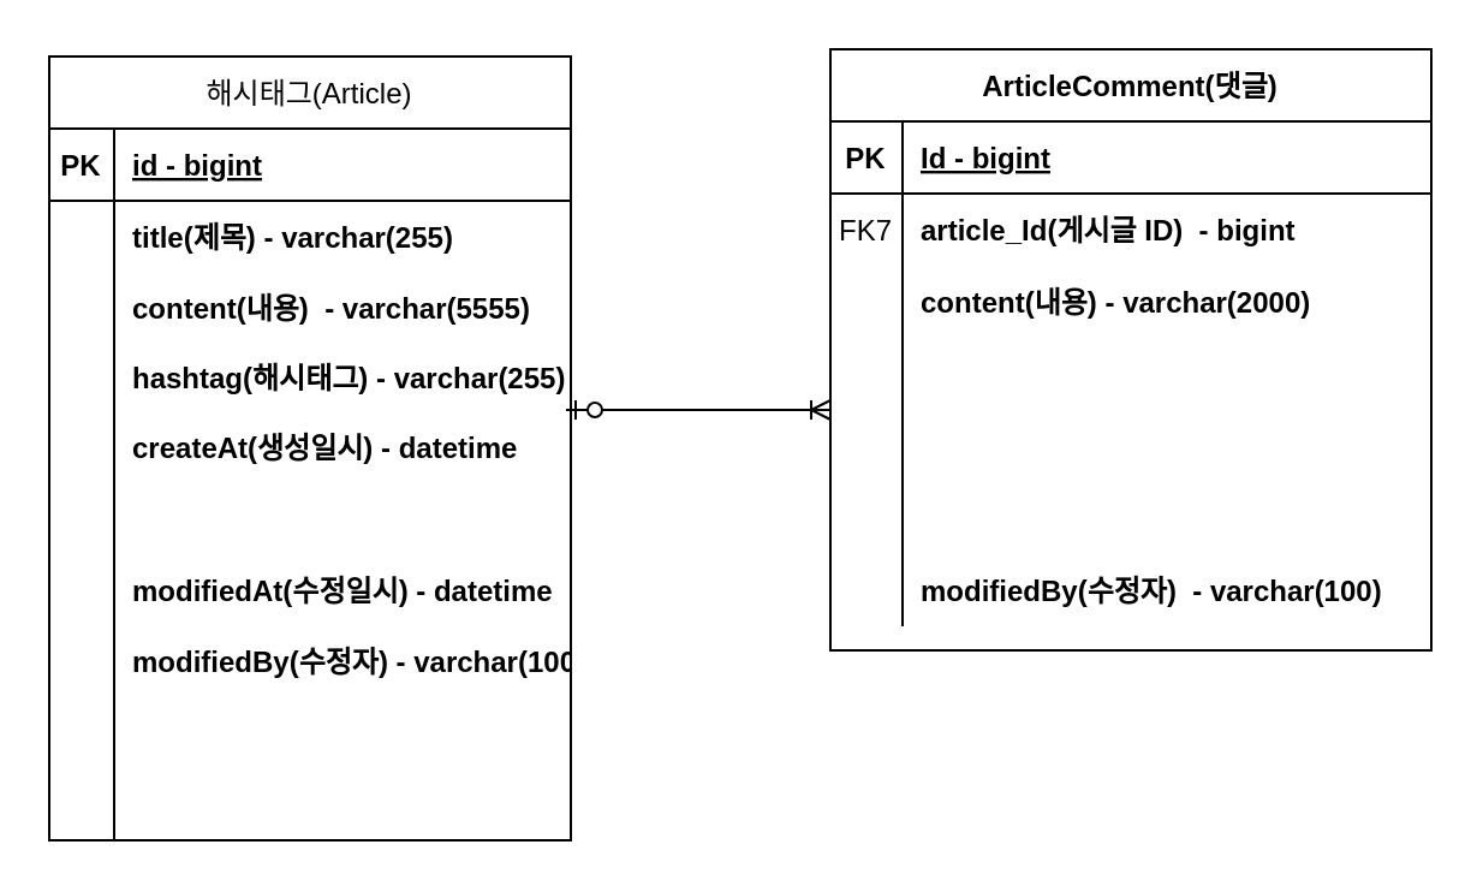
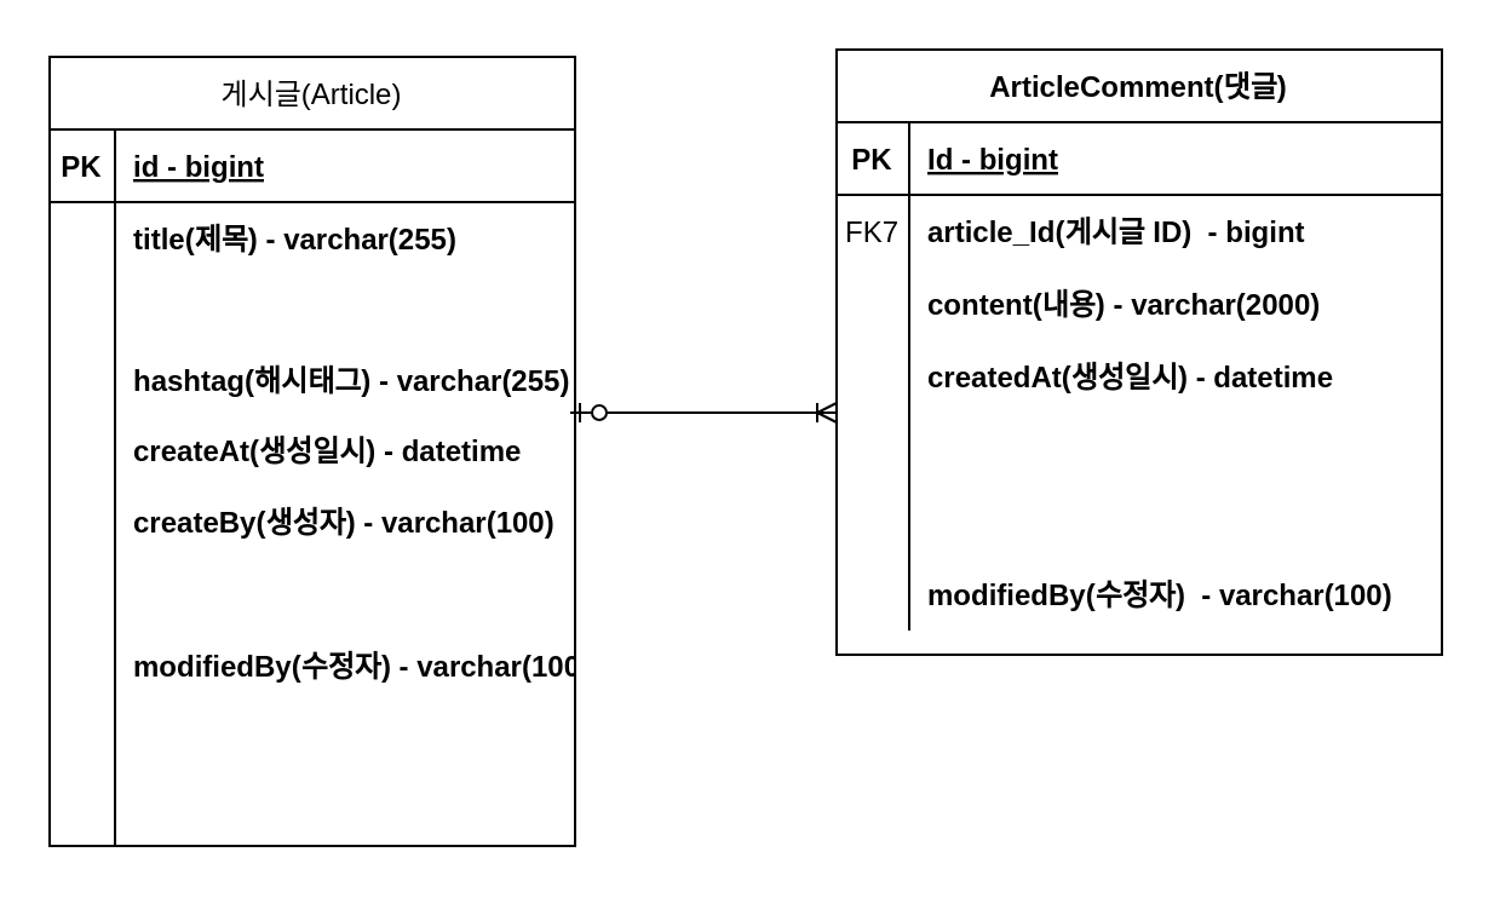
  <mxCell id="0" />
  <mxCell id="1" parent="0" />
  <mxCell id="2" value="ArticleComment(댓글)" style="shape=table;startSize=30;container=1;collapsible=1;childLayout=tableLayout;fixedRows=1;rowLines=0;fontStyle=1;align=center;resizeLast=1;" parent="1" vertex="1"><mxGeometry x="345" y="20" width="250" height="250" as="geometry" /></mxCell>
  <mxCell id="3" value="" style="shape=partialRectangle;collapsible=0;dropTarget=0;pointerEvents=0;fillColor=none;points=[[0,0.5],[1,0.5]];portConstraint=eastwest;top=0;left=0;right=0;bottom=1;" parent="2" vertex="1"><mxGeometry y="30" width="250" height="30" as="geometry" /></mxCell>
  <mxCell id="4" value="PK" style="shape=partialRectangle;overflow=hidden;connectable=0;fillColor=none;top=0;left=0;bottom=0;right=0;fontStyle=1;" parent="3" vertex="1"><mxGeometry width="30" height="30" as="geometry"><mxRectangle width="30" height="30" as="alternateBounds" /></mxGeometry></mxCell>
  <mxCell id="5" value="Id - bigint" style="shape=partialRectangle;overflow=hidden;connectable=0;fillColor=none;top=0;left=0;bottom=0;right=0;align=left;spacingLeft=6;fontStyle=5;" parent="3" vertex="1"><mxGeometry x="30" width="220" height="30" as="geometry"><mxRectangle width="220" height="30" as="alternateBounds" /></mxGeometry></mxCell>
  <mxCell id="6" value="" style="shape=partialRectangle;collapsible=0;dropTarget=0;pointerEvents=0;fillColor=none;points=[[0,0.5],[1,0.5]];portConstraint=eastwest;top=0;left=0;right=0;bottom=0;" parent="2" vertex="1"><mxGeometry y="60" width="250" height="30" as="geometry" /></mxCell>
  <mxCell id="7" value="FK7" style="shape=partialRectangle;overflow=hidden;connectable=0;fillColor=none;top=0;left=0;bottom=0;right=0;" parent="6" vertex="1"><mxGeometry width="30" height="30" as="geometry"><mxRectangle width="30" height="30" as="alternateBounds" /></mxGeometry></mxCell>
  <mxCell id="8" value="article_Id(게시글 ID)  - bigint" style="shape=partialRectangle;overflow=hidden;connectable=0;fillColor=none;top=0;left=0;bottom=0;right=0;align=left;spacingLeft=6;fontStyle=1" parent="6" vertex="1"><mxGeometry x="30" width="220" height="30" as="geometry"><mxRectangle width="220" height="30" as="alternateBounds" /></mxGeometry></mxCell>
  <mxCell id="9" value="" style="shape=partialRectangle;collapsible=0;dropTarget=0;pointerEvents=0;fillColor=none;points=[[0,0.5],[1,0.5]];portConstraint=eastwest;top=0;left=0;right=0;bottom=0;" parent="2" vertex="1"><mxGeometry y="90" width="250" height="30" as="geometry" /></mxCell>
  <mxCell id="10" value="" style="shape=partialRectangle;overflow=hidden;connectable=0;fillColor=none;top=0;left=0;bottom=0;right=0;" parent="9" vertex="1"><mxGeometry width="30" height="30" as="geometry"><mxRectangle width="30" height="30" as="alternateBounds" /></mxGeometry></mxCell>
  <mxCell id="11" value="content(내용) - varchar(2000)" style="shape=partialRectangle;overflow=hidden;connectable=0;fillColor=none;top=0;left=0;bottom=0;right=0;align=left;spacingLeft=6;fontStyle=1" parent="9" vertex="1"><mxGeometry x="30" width="220" height="30" as="geometry"><mxRectangle width="220" height="30" as="alternateBounds" /></mxGeometry></mxCell>
  <mxCell id="12" value="" style="shape=partialRectangle;collapsible=0;dropTarget=0;pointerEvents=0;fillColor=none;points=[[0,0.5],[1,0.5]];portConstraint=eastwest;top=0;left=0;right=0;bottom=0;" vertex="1" parent="2"><mxGeometry y="120" width="250" height="30" as="geometry" /></mxCell>
  <mxCell id="13" value="" style="shape=partialRectangle;overflow=hidden;connectable=0;fillColor=none;top=0;left=0;bottom=0;right=0;" vertex="1" parent="12"><mxGeometry width="30" height="30" as="geometry"><mxRectangle width="30" height="30" as="alternateBounds" /></mxGeometry></mxCell>
+ <mxCell id="14" value="createdAt(생성일시) - datetime" style="shape=partialRectangle;overflow=hidden;connectable=0;fillColor=none;top=0;left=0;bottom=0;right=0;align=left;spacingLeft=6;fontStyle=1" vertex="1" parent="12"><mxGeometry x="30" width="220" height="30" as="geometry"><mxRectangle width="220" height="30" as="alternateBounds" /></mxGeometry></mxCell>
  <mxCell id="15" value="" style="shape=partialRectangle;collapsible=0;dropTarget=0;pointerEvents=0;fillColor=none;points=[[0,0.5],[1,0.5]];portConstraint=eastwest;top=0;left=0;right=0;bottom=0;" vertex="1" parent="2"><mxGeometry y="150" width="250" height="30" as="geometry" /></mxCell>
  <mxCell id="16" value="                " style="shape=partialRectangle;overflow=hidden;connectable=0;fillColor=none;top=0;left=0;bottom=0;right=0;" vertex="1" parent="15"><mxGeometry width="30" height="30" as="geometry"><mxRectangle width="30" height="30" as="alternateBounds" /></mxGeometry></mxCell>
  <mxCell id="17" value="" style="shape=partialRectangle;collapsible=0;dropTarget=0;pointerEvents=0;fillColor=none;points=[[0,0.5],[1,0.5]];portConstraint=eastwest;top=0;left=0;right=0;bottom=0;" vertex="1" parent="2"><mxGeometry y="180" width="250" height="30" as="geometry" /></mxCell>
  <mxCell id="18" value="                " style="shape=partialRectangle;overflow=hidden;connectable=0;fillColor=none;top=0;left=0;bottom=0;right=0;" vertex="1" parent="17"><mxGeometry width="30" height="30" as="geometry"><mxRectangle width="30" height="30" as="alternateBounds" /></mxGeometry></mxCell>
  <mxCell id="19" value="" style="shape=partialRectangle;collapsible=0;dropTarget=0;pointerEvents=0;fillColor=none;points=[[0,0.5],[1,0.5]];portConstraint=eastwest;top=0;left=0;right=0;bottom=0;" vertex="1" parent="2"><mxGeometry y="210" width="250" height="30" as="geometry" /></mxCell>
  <mxCell id="20" value="                " style="shape=partialRectangle;overflow=hidden;connectable=0;fillColor=none;top=0;left=0;bottom=0;right=0;" vertex="1" parent="19"><mxGeometry width="30" height="30" as="geometry"><mxRectangle width="30" height="30" as="alternateBounds" /></mxGeometry></mxCell>
  <mxCell id="21" value="modifiedBy(수정자)  - varchar(100)" style="shape=partialRectangle;overflow=hidden;connectable=0;fillColor=none;top=0;left=0;bottom=0;right=0;align=left;spacingLeft=6;fontStyle=1" vertex="1" parent="19"><mxGeometry x="30" width="220" height="30" as="geometry"><mxRectangle width="220" height="30" as="alternateBounds" /></mxGeometry></mxCell>
- <mxCell id="22" value="해시태그(Article)" style="shape=table;startSize=30;container=1;collapsible=1;childLayout=tableLayout;fixedRows=1;rowLines=0;fontStyle=0;align=center;resizeLast=1;" parent="1" vertex="1"><mxGeometry x="20" y="23" width="217" height="326" as="geometry" /></mxCell>
+ <mxCell id="22" value="게시글(Article)" style="shape=table;startSize=30;container=1;collapsible=1;childLayout=tableLayout;fixedRows=1;rowLines=0;fontStyle=0;align=center;resizeLast=1;" parent="1" vertex="1"><mxGeometry x="20" y="23" width="217" height="326" as="geometry" /></mxCell>
  <mxCell id="23" value="" style="shape=partialRectangle;collapsible=0;dropTarget=0;pointerEvents=0;fillColor=none;points=[[0,0.5],[1,0.5]];portConstraint=eastwest;top=0;left=0;right=0;bottom=1;" parent="22" vertex="1"><mxGeometry y="30" width="217" height="30" as="geometry" /></mxCell>
  <mxCell id="24" value="PK" style="shape=partialRectangle;overflow=hidden;connectable=0;fillColor=none;top=0;left=0;bottom=0;right=0;fontStyle=1;" parent="23" vertex="1"><mxGeometry width="27" height="30" as="geometry"><mxRectangle width="27" height="30" as="alternateBounds" /></mxGeometry></mxCell>
  <mxCell id="25" value="id - bigint" style="shape=partialRectangle;overflow=hidden;connectable=0;fillColor=none;top=0;left=0;bottom=0;right=0;align=left;spacingLeft=6;fontStyle=5;" parent="23" vertex="1"><mxGeometry x="27" width="190" height="30" as="geometry"><mxRectangle width="190" height="30" as="alternateBounds" /></mxGeometry></mxCell>
  <mxCell id="26" value="" style="shape=partialRectangle;collapsible=0;dropTarget=0;pointerEvents=0;fillColor=none;points=[[0,0.5],[1,0.5]];portConstraint=eastwest;top=0;left=0;right=0;bottom=0;" parent="22" vertex="1"><mxGeometry y="60" width="217" height="30" as="geometry" /></mxCell>
  <mxCell id="27" value="" style="shape=partialRectangle;overflow=hidden;connectable=0;fillColor=none;top=0;left=0;bottom=0;right=0;" parent="26" vertex="1"><mxGeometry width="27" height="30" as="geometry"><mxRectangle width="27" height="30" as="alternateBounds" /></mxGeometry></mxCell>
  <mxCell id="28" value="title(제목) - varchar(255)" style="shape=partialRectangle;overflow=hidden;connectable=0;fillColor=none;top=0;left=0;bottom=0;right=0;align=left;spacingLeft=6;fontStyle=1" parent="26" vertex="1"><mxGeometry x="27" width="190" height="30" as="geometry"><mxRectangle width="190" height="30" as="alternateBounds" /></mxGeometry></mxCell>
  <mxCell id="29" value="" style="shape=partialRectangle;collapsible=0;dropTarget=0;pointerEvents=0;fillColor=none;points=[[0,0.5],[1,0.5]];portConstraint=eastwest;top=0;left=0;right=0;bottom=0;" vertex="1" parent="22"><mxGeometry y="90" width="217" height="29" as="geometry" /></mxCell>
  <mxCell id="30" value="" style="shape=partialRectangle;overflow=hidden;connectable=0;fillColor=none;top=0;left=0;bottom=0;right=0;" vertex="1" parent="29"><mxGeometry width="27" height="29" as="geometry"><mxRectangle width="27" height="29" as="alternateBounds" /></mxGeometry></mxCell>
- <mxCell id="31" value="content(내용)  - varchar(5555)" style="shape=partialRectangle;overflow=hidden;connectable=0;fillColor=none;top=0;left=0;bottom=0;right=0;align=left;spacingLeft=6;fontStyle=1" vertex="1" parent="29"><mxGeometry x="27" width="190" height="29" as="geometry"><mxRectangle width="190" height="29" as="alternateBounds" /></mxGeometry></mxCell>
  <mxCell id="32" value="" style="shape=partialRectangle;collapsible=0;dropTarget=0;pointerEvents=0;fillColor=none;points=[[0,0.5],[1,0.5]];portConstraint=eastwest;top=0;left=0;right=0;bottom=0;fontStyle=0;fontSize=11;" vertex="1" parent="22"><mxGeometry y="119" width="217" height="29" as="geometry" /></mxCell>
  <mxCell id="33" value="" style="shape=partialRectangle;overflow=hidden;connectable=0;fillColor=none;top=0;left=0;bottom=0;right=0;" vertex="1" parent="32"><mxGeometry width="27" height="29" as="geometry"><mxRectangle width="27" height="29" as="alternateBounds" /></mxGeometry></mxCell>
  <mxCell id="34" value="hashtag(해시태그) - varchar(255)" style="shape=partialRectangle;overflow=hidden;connectable=0;fillColor=none;top=0;left=0;bottom=0;right=0;align=left;spacingLeft=6;fontStyle=1" vertex="1" parent="32"><mxGeometry x="27" width="190" height="29" as="geometry"><mxRectangle width="190" height="29" as="alternateBounds" /></mxGeometry></mxCell>
  <mxCell id="35" value="" style="shape=partialRectangle;collapsible=0;dropTarget=0;pointerEvents=0;fillColor=none;points=[[0,0.5],[1,0.5]];portConstraint=eastwest;top=0;left=0;right=0;bottom=0;" vertex="1" parent="22"><mxGeometry y="148" width="217" height="29" as="geometry" /></mxCell>
  <mxCell id="36" value="" style="shape=partialRectangle;overflow=hidden;connectable=0;fillColor=none;top=0;left=0;bottom=0;right=0;" vertex="1" parent="35"><mxGeometry width="27" height="29" as="geometry"><mxRectangle width="27" height="29" as="alternateBounds" /></mxGeometry></mxCell>
  <mxCell id="37" value="createAt(생성일시) - datetime" style="shape=partialRectangle;overflow=hidden;connectable=0;fillColor=none;top=0;left=0;bottom=0;right=0;align=left;spacingLeft=6;fontStyle=1" vertex="1" parent="35"><mxGeometry x="27" width="190" height="29" as="geometry"><mxRectangle width="190" height="29" as="alternateBounds" /></mxGeometry></mxCell>
  <mxCell id="38" value="" style="shape=partialRectangle;collapsible=0;dropTarget=0;pointerEvents=0;fillColor=none;points=[[0,0.5],[1,0.5]];portConstraint=eastwest;top=0;left=0;right=0;bottom=0;" vertex="1" parent="22"><mxGeometry y="177" width="217" height="30" as="geometry" /></mxCell>
  <mxCell id="39" value="    " style="shape=partialRectangle;overflow=hidden;connectable=0;fillColor=none;top=0;left=0;bottom=0;right=0;" vertex="1" parent="38"><mxGeometry width="27" height="30" as="geometry"><mxRectangle width="27" height="30" as="alternateBounds" /></mxGeometry></mxCell>
+ <mxCell id="40" value="createBy(생성자) - varchar(100)" style="shape=partialRectangle;overflow=hidden;connectable=0;fillColor=none;top=0;left=0;bottom=0;right=0;align=left;spacingLeft=6;fontStyle=1" vertex="1" parent="38"><mxGeometry x="27" width="190" height="30" as="geometry"><mxRectangle width="190" height="30" as="alternateBounds" /></mxGeometry></mxCell>
  <mxCell id="41" value="" style="shape=partialRectangle;collapsible=0;dropTarget=0;pointerEvents=0;fillColor=none;points=[[0,0.5],[1,0.5]];portConstraint=eastwest;top=0;left=0;right=0;bottom=0;" vertex="1" parent="22"><mxGeometry y="207" width="217" height="30" as="geometry" /></mxCell>
  <mxCell id="42" value="" style="shape=partialRectangle;overflow=hidden;connectable=0;fillColor=none;top=0;left=0;bottom=0;right=0;" vertex="1" parent="41"><mxGeometry width="27" height="30" as="geometry"><mxRectangle width="27" height="30" as="alternateBounds" /></mxGeometry></mxCell>
- <mxCell id="43" value="modifiedAt(수정일시) - datetime" style="shape=partialRectangle;overflow=hidden;connectable=0;fillColor=none;top=0;left=0;bottom=0;right=0;align=left;spacingLeft=6;fontStyle=1" vertex="1" parent="41"><mxGeometry x="27" width="190" height="30" as="geometry"><mxRectangle width="190" height="30" as="alternateBounds" /></mxGeometry></mxCell>
  <mxCell id="44" value="" style="shape=partialRectangle;collapsible=0;dropTarget=0;pointerEvents=0;fillColor=none;points=[[0,0.5],[1,0.5]];portConstraint=eastwest;top=0;left=0;right=0;bottom=0;" vertex="1" parent="22"><mxGeometry y="237" width="217" height="29" as="geometry" /></mxCell>
  <mxCell id="45" value="" style="shape=partialRectangle;overflow=hidden;connectable=0;fillColor=none;top=0;left=0;bottom=0;right=0;" vertex="1" parent="44"><mxGeometry width="27" height="29" as="geometry"><mxRectangle width="27" height="29" as="alternateBounds" /></mxGeometry></mxCell>
  <mxCell id="46" value="modifiedBy(수정자) - varchar(100)" style="shape=partialRectangle;overflow=hidden;connectable=0;fillColor=none;top=0;left=0;bottom=0;right=0;align=left;spacingLeft=6;fontStyle=1" vertex="1" parent="44"><mxGeometry x="27" width="190" height="29" as="geometry"><mxRectangle width="190" height="29" as="alternateBounds" /></mxGeometry></mxCell>
  <mxCell id="47" value="" style="shape=partialRectangle;collapsible=0;dropTarget=0;pointerEvents=0;fillColor=none;points=[[0,0.5],[1,0.5]];portConstraint=eastwest;top=0;left=0;right=0;bottom=0;" vertex="1" parent="22"><mxGeometry y="266" width="217" height="30" as="geometry" /></mxCell>
  <mxCell id="48" value="" style="shape=partialRectangle;overflow=hidden;connectable=0;fillColor=none;top=0;left=0;bottom=0;right=0;" vertex="1" parent="47"><mxGeometry width="27" height="30" as="geometry"><mxRectangle width="27" height="30" as="alternateBounds" /></mxGeometry></mxCell>
  <mxCell id="49" value="" style="shape=partialRectangle;overflow=hidden;connectable=0;fillColor=none;top=0;left=0;bottom=0;right=0;align=left;spacingLeft=6;" vertex="1" parent="47"><mxGeometry x="27" width="190" height="30" as="geometry"><mxRectangle width="190" height="30" as="alternateBounds" /></mxGeometry></mxCell>
  <mxCell id="50" value="" style="shape=partialRectangle;collapsible=0;dropTarget=0;pointerEvents=0;fillColor=none;points=[[0,0.5],[1,0.5]];portConstraint=eastwest;top=0;left=0;right=0;bottom=0;" vertex="1" parent="22"><mxGeometry y="296" width="217" height="30" as="geometry" /></mxCell>
  <mxCell id="51" value="" style="shape=partialRectangle;overflow=hidden;connectable=0;fillColor=none;top=0;left=0;bottom=0;right=0;" vertex="1" parent="50"><mxGeometry width="27" height="30" as="geometry"><mxRectangle width="27" height="30" as="alternateBounds" /></mxGeometry></mxCell>
  <mxCell id="52" value="" style="shape=partialRectangle;overflow=hidden;connectable=0;fillColor=none;top=0;left=0;bottom=0;right=0;align=left;spacingLeft=6;" vertex="1" parent="50"><mxGeometry x="27" width="190" height="30" as="geometry"><mxRectangle width="190" height="30" as="alternateBounds" /></mxGeometry></mxCell>
  <mxCell id="53" value="" style="edgeStyle=entityRelationEdgeStyle;fontSize=12;html=1;endArrow=ERoneToMany;startArrow=ERzeroToOne;rounded=0;" edge="1" parent="1"><mxGeometry width="100" height="100" relative="1" as="geometry"><mxPoint x="235" y="170" as="sourcePoint" /><mxPoint x="345" y="170" as="targetPoint" /></mxGeometry></mxCell>
